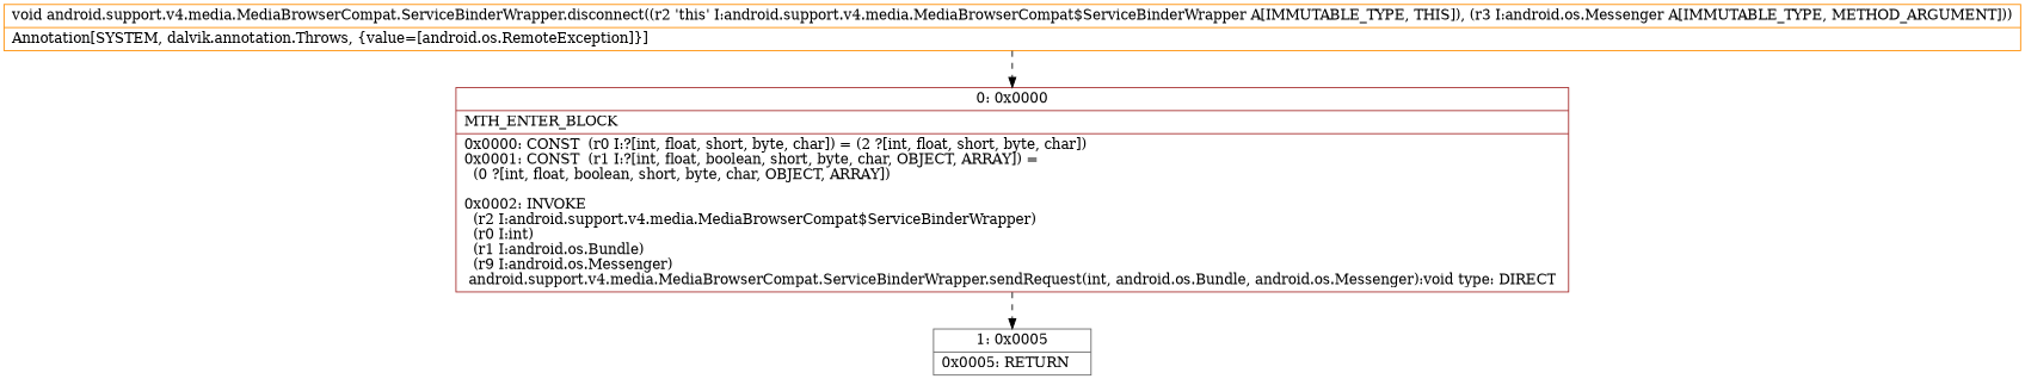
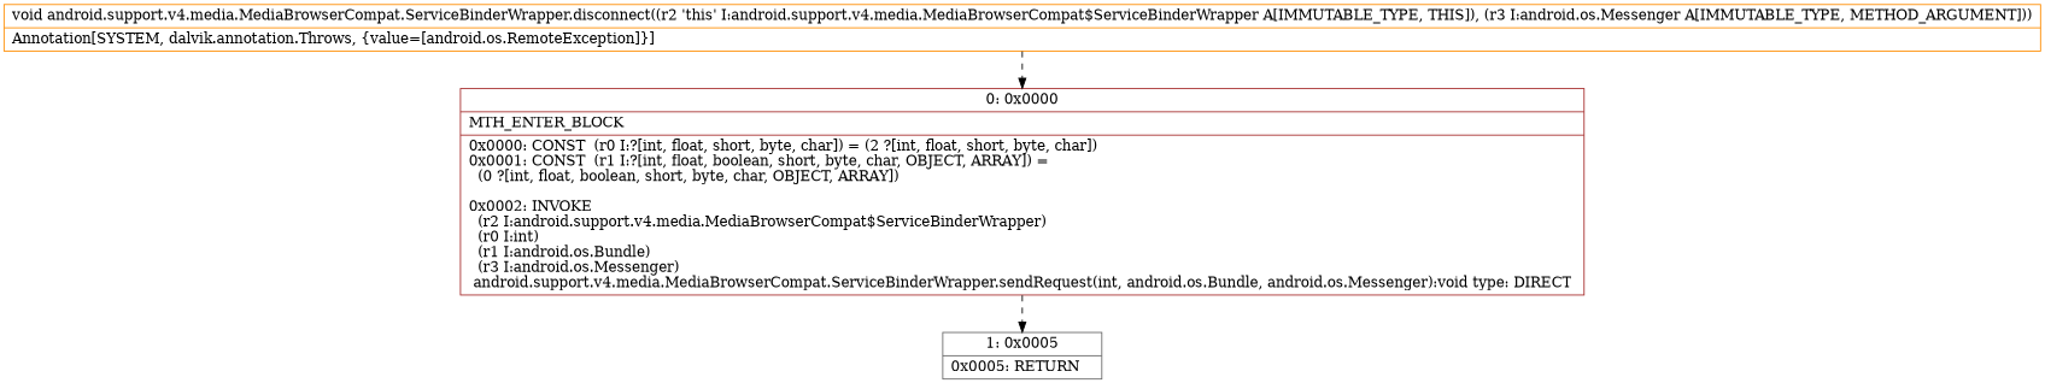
  digraph {
    node [shape=record]
    edge [style=dashed]
-   n1 [label="{0\:\ 0x0000|MTH_ENTER_BLOCK\l|0x0000: CONST  (r0 I:?[int, float, short, byte, char]) = (2 ?[int, float, short, byte, char]) \l0x0001: CONST  (r1 I:?[int, float, boolean, short, byte, char, OBJECT, ARRAY]) = \l  (0 ?[int, float, boolean, short, byte, char, OBJECT, ARRAY])\l \l0x0002: INVOKE  \l  (r2 I:android.support.v4.media.MediaBrowserCompat$ServiceBinderWrapper)\l  (r0 I:int)\l  (r1 I:android.os.Bundle)\l  (r9 I:android.os.Messenger)\l android.support.v4.media.MediaBrowserCompat.ServiceBinderWrapper.sendRequest(int, android.os.Bundle, android.os.Messenger):void type: DIRECT \l}" color=brown]
+   n1 [label="{0\:\ 0x0000|MTH_ENTER_BLOCK\l|0x0000: CONST  (r0 I:?[int, float, short, byte, char]) = (2 ?[int, float, short, byte, char]) \l0x0001: CONST  (r1 I:?[int, float, boolean, short, byte, char, OBJECT, ARRAY]) = \l  (0 ?[int, float, boolean, short, byte, char, OBJECT, ARRAY])\l \l0x0002: INVOKE  \l  (r2 I:android.support.v4.media.MediaBrowserCompat$ServiceBinderWrapper)\l  (r0 I:int)\l  (r1 I:android.os.Bundle)\l  (r3 I:android.os.Messenger)\l android.support.v4.media.MediaBrowserCompat.ServiceBinderWrapper.sendRequest(int, android.os.Bundle, android.os.Messenger):void type: DIRECT \l}" color=brown]
    n2 [label="{1\:\ 0x0005|0x0005: RETURN   \l}" color=gray40]
    n3 [label="{void android.support.v4.media.MediaBrowserCompat.ServiceBinderWrapper.disconnect((r2 'this' I:android.support.v4.media.MediaBrowserCompat$ServiceBinderWrapper A[IMMUTABLE_TYPE, THIS]), (r3 I:android.os.Messenger A[IMMUTABLE_TYPE, METHOD_ARGUMENT]))  | Annotation[SYSTEM, dalvik.annotation.Throws, \{value=[android.os.RemoteException]\}]\l}" color=darkorange]
    n1 -> n2
    n3 -> n1
  }
